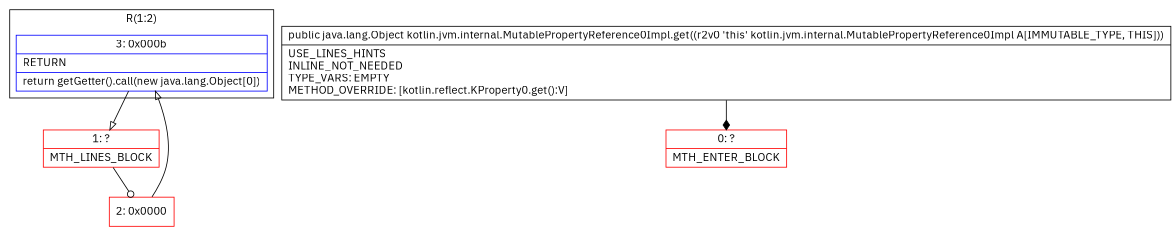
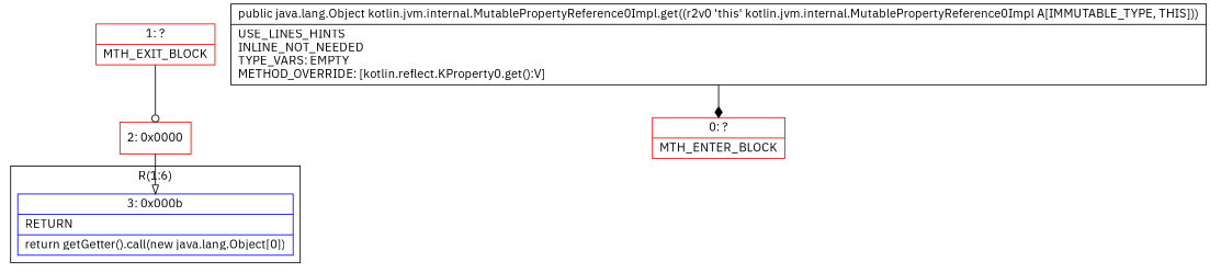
  digraph {
    fontname="IBM Plex Sans"
    node [color=red fontname="IBM Plex Sans" shape=record]
    edge [arrowhead=onormal fontname="IBM Plex Sans"]
    n1 [color=blue label="{3\:\ 0x000b|RETURN\l|return getGetter().call(new java.lang.Object[0])\l}"]
-   n2 [label="{1\:\ ?|MTH_LINES_BLOCK\l}"]
+   n2 [label="{1\:\ ?|MTH_EXIT_BLOCK\l}"]
    n3 [label="{2\:\ 0x0000}"]
    n4 [label="{0\:\ ?|MTH_ENTER_BLOCK\l}"]
    n5 [label="{public java.lang.Object kotlin.jvm.internal.MutablePropertyReference0Impl.get((r2v0 'this' kotlin.jvm.internal.MutablePropertyReference0Impl A[IMMUTABLE_TYPE, THIS]))  | USE_LINES_HINTS\lINLINE_NOT_NEEDED\lTYPE_VARS: EMPTY\lMETHOD_OVERRIDE: [kotlin.reflect.KProperty0.get():V]\l}" color=""]
    subgraph cluster_1 {
-     label="R(1:2)"
+     label="R(1:6)"
      n1
    }
-   n1 -> n2
    n2 -> n3 [arrowhead=odot]
    n3 -> n1
    n5 -> n4 [arrowhead=diamond]
  }
